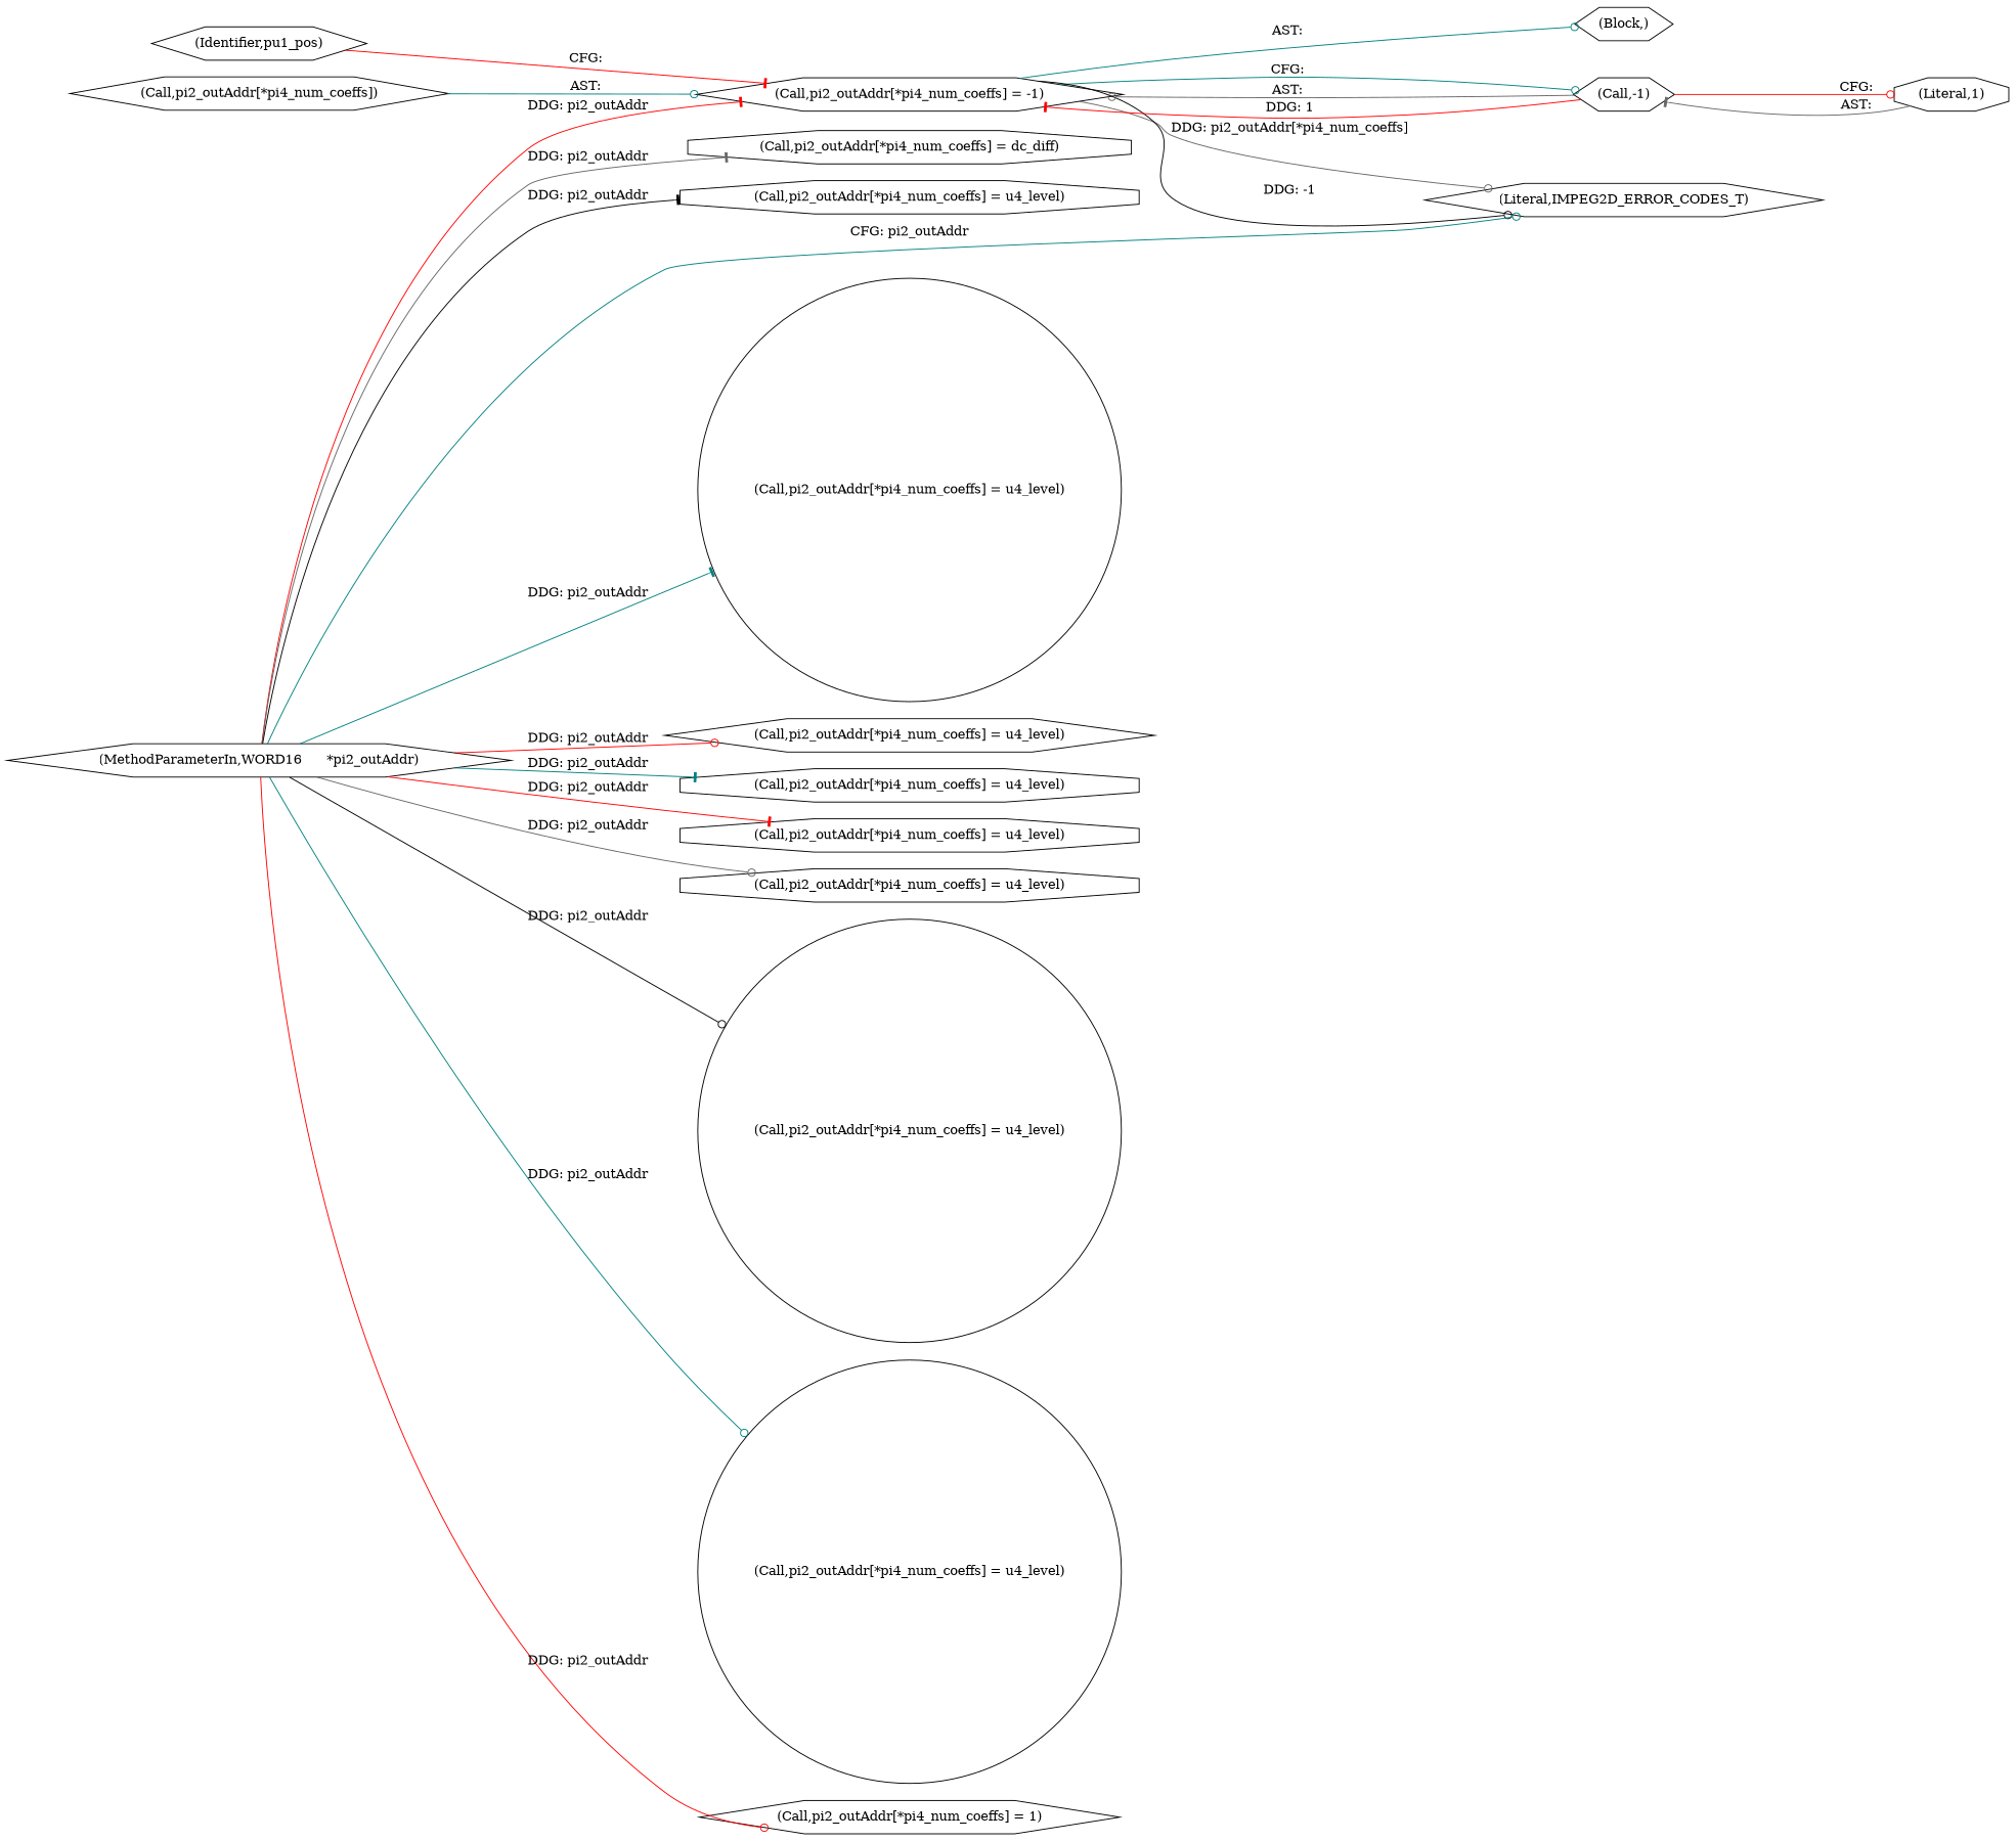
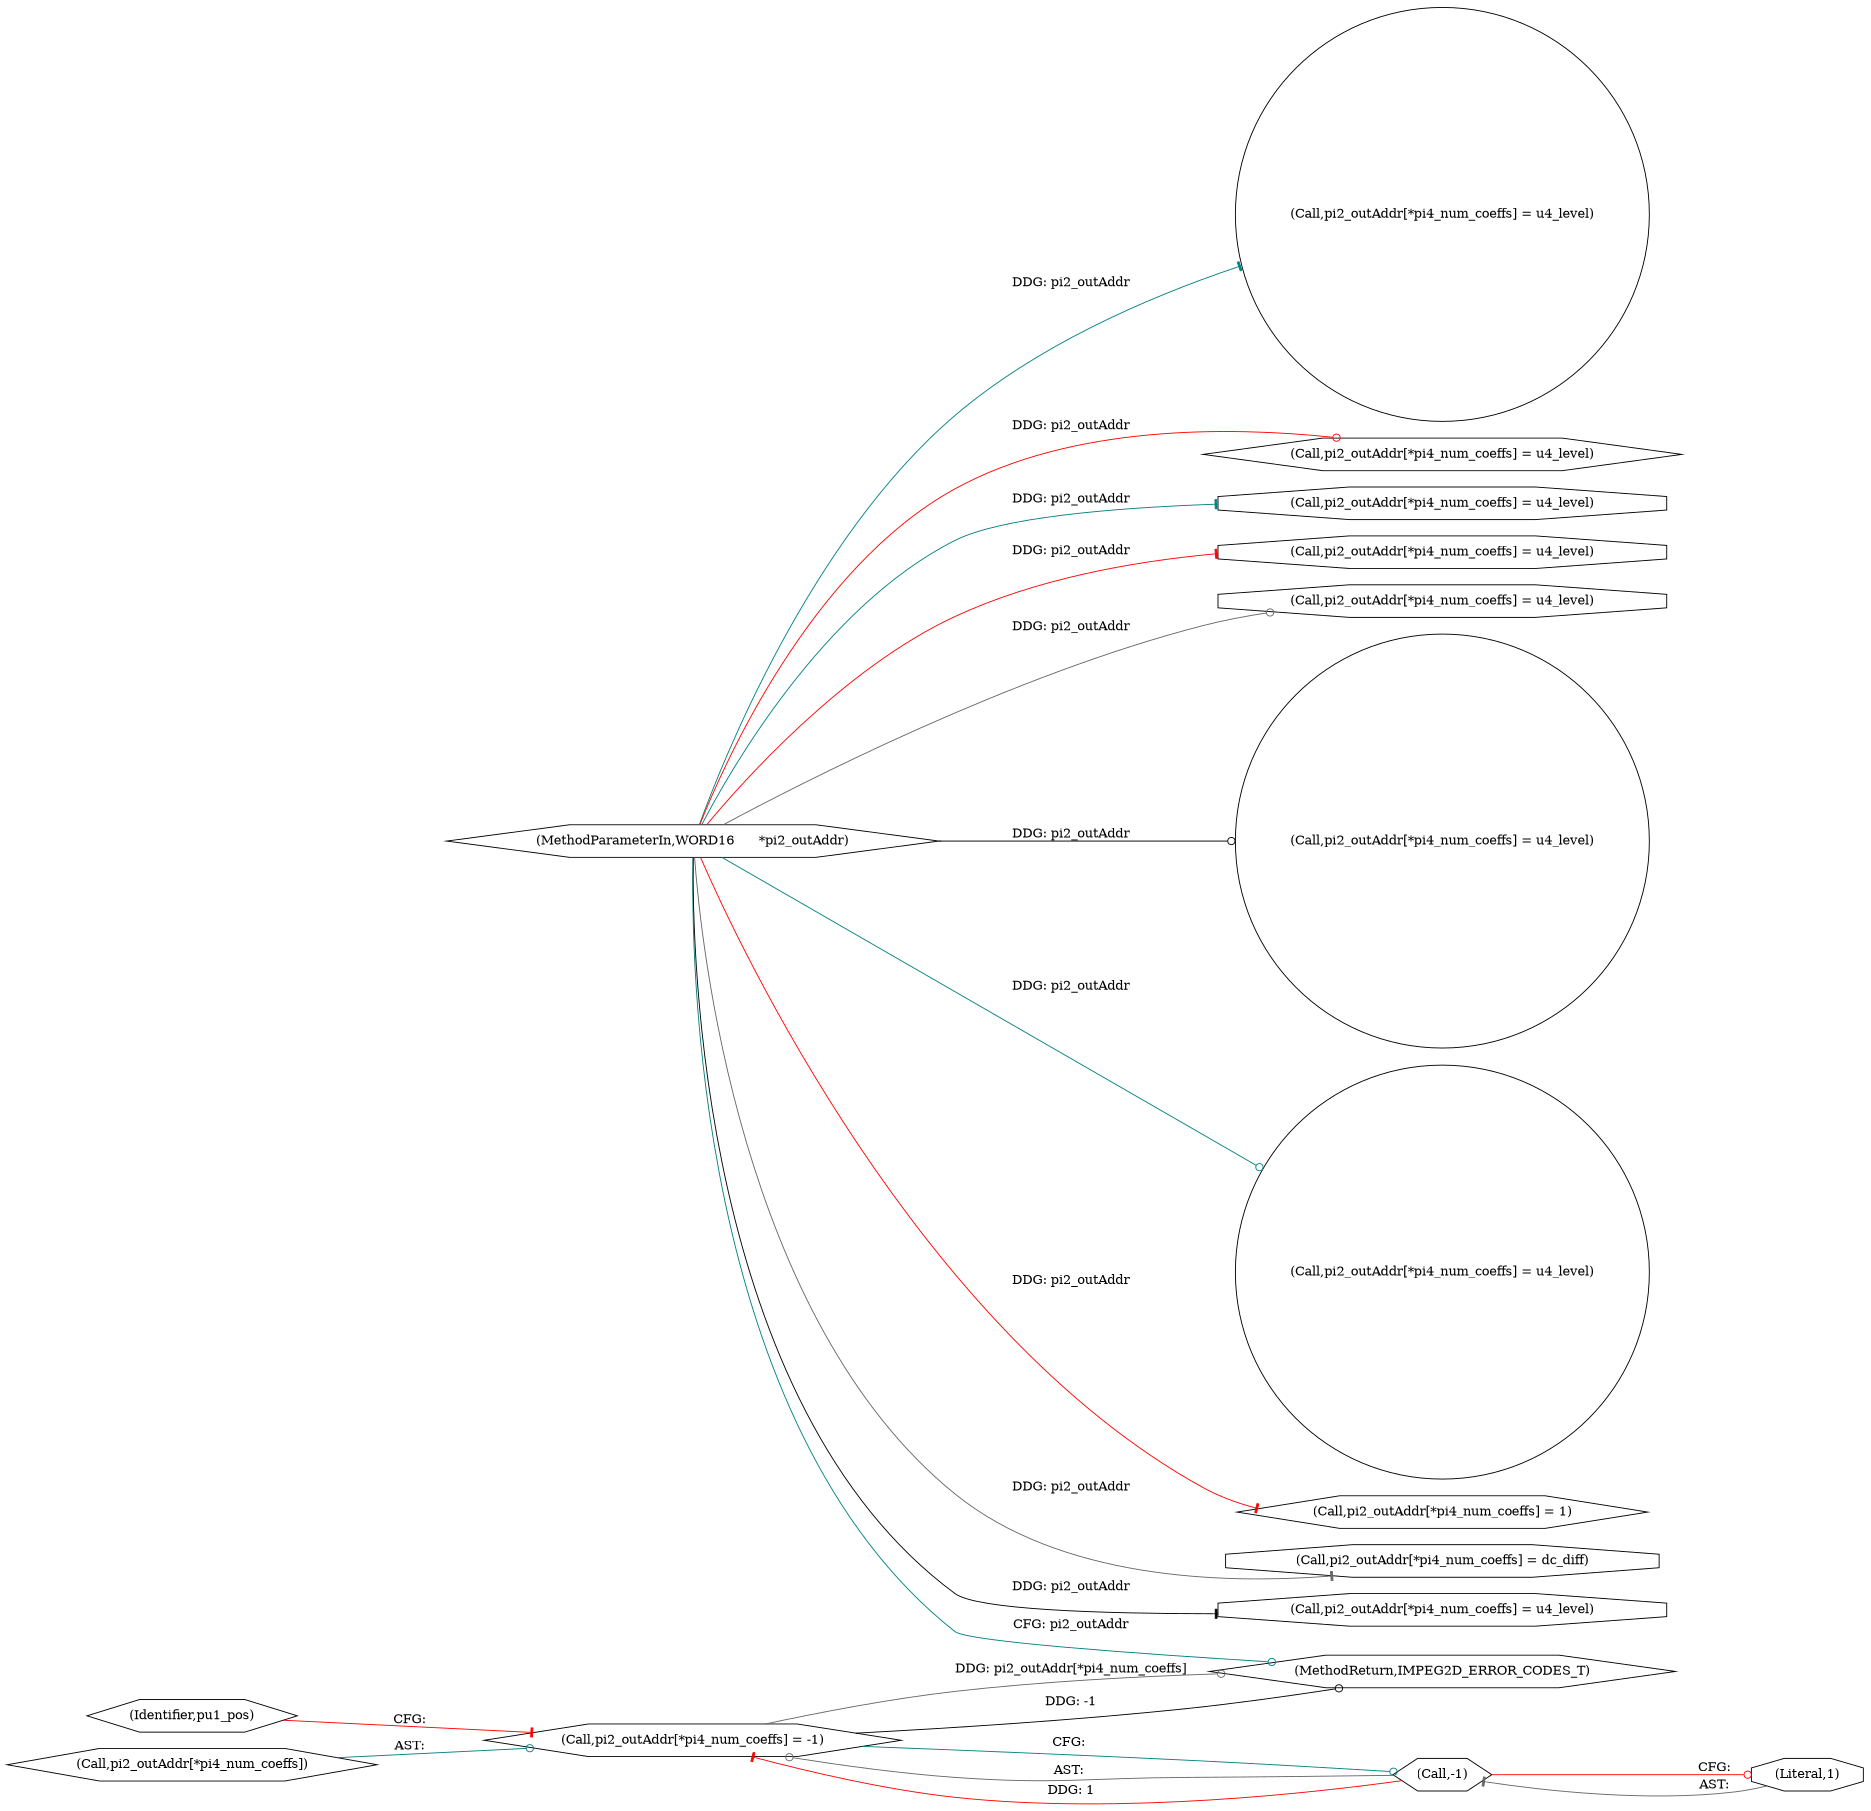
  digraph {
    rankdir=LR
    node [shape=hexagon]
    edge [arrowhead=odot color=teal]
    n1 [label="(Call,pi2_outAddr[*pi4_num_coeffs] = -1)"]
    n2 [label="(Call,-1)"]
-   n3 [label="(Literal,IMPEG2D_ERROR_CODES_T)"]
-   n4 [label="(Block,)"]
+   n3 [label="(MethodReturn,IMPEG2D_ERROR_CODES_T)"]
    n5 [label="(Literal,1)" shape=octagon]
    n6 [label="(MethodParameterIn,WORD16      *pi2_outAddr)"]
    n7 [label="(Call,pi2_outAddr[*pi4_num_coeffs] = u4_level)" shape=circle]
    n8 [label="(Call,pi2_outAddr[*pi4_num_coeffs] = u4_level)"]
    n9 [label="(Call,pi2_outAddr[*pi4_num_coeffs] = u4_level)" shape=octagon]
    n10 [label="(Call,pi2_outAddr[*pi4_num_coeffs] = u4_level)" shape=octagon]
    n11 [label="(Call,pi2_outAddr[*pi4_num_coeffs] = u4_level)" shape=octagon]
    n12 [label="(Call,pi2_outAddr[*pi4_num_coeffs] = u4_level)" shape=circle]
    n13 [label="(Call,pi2_outAddr[*pi4_num_coeffs] = u4_level)" shape=circle]
    n14 [label="(Call,pi2_outAddr[*pi4_num_coeffs] = 1)"]
    n15 [label="(Call,pi2_outAddr[*pi4_num_coeffs] = dc_diff)" shape=octagon]
    n16 [label="(Call,pi2_outAddr[*pi4_num_coeffs] = u4_level)" shape=octagon]
    n17 [label="(Identifier,pu1_pos)"]
    n18 [label="(Call,pi2_outAddr[*pi4_num_coeffs])"]
    n1 -> n2 [label="CFG: "]
    n1 -> n3 [color=gray40 label="DDG: pi2_outAddr[*pi4_num_coeffs]"]
    n1 -> n3 [color=black label="DDG: -1"]
-   n1 -> n4 [label="AST: "]
    n2 -> n1 [color=gray40 label="AST: "]
    n2 -> n1 [arrowhead=tee color=red label="DDG: 1"]
    n2 -> n5 [color=red label="CFG: "]
    n5 -> n2 [arrowhead=tee color=gray40 label="AST: "]
-   n6 -> n1 [arrowhead=tee color=red label="DDG: pi2_outAddr"]
    n6 -> n3 [label="CFG: pi2_outAddr"]
    n6 -> n7 [arrowhead=tee label="DDG: pi2_outAddr"]
    n6 -> n8 [color=red label="DDG: pi2_outAddr"]
    n6 -> n9 [arrowhead=tee label="DDG: pi2_outAddr"]
    n6 -> n10 [arrowhead=tee color=red label="DDG: pi2_outAddr"]
    n6 -> n11 [color=gray40 label="DDG: pi2_outAddr"]
    n6 -> n12 [color=black label="DDG: pi2_outAddr"]
    n6 -> n13 [label="DDG: pi2_outAddr"]
-   n6 -> n14 [color=red label="DDG: pi2_outAddr"]
+   n6 -> n14 [arrowhead=tee color=red label="DDG: pi2_outAddr"]
    n6 -> n15 [arrowhead=tee color=gray40 label="DDG: pi2_outAddr"]
    n6 -> n16 [arrowhead=tee color=black label="DDG: pi2_outAddr"]
    n17 -> n1 [arrowhead=tee color=red label="CFG: "]
    n18 -> n1 [label="AST: "]
  }
